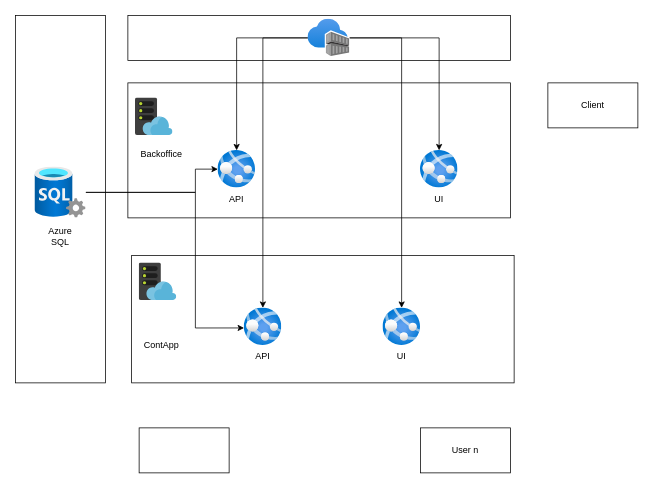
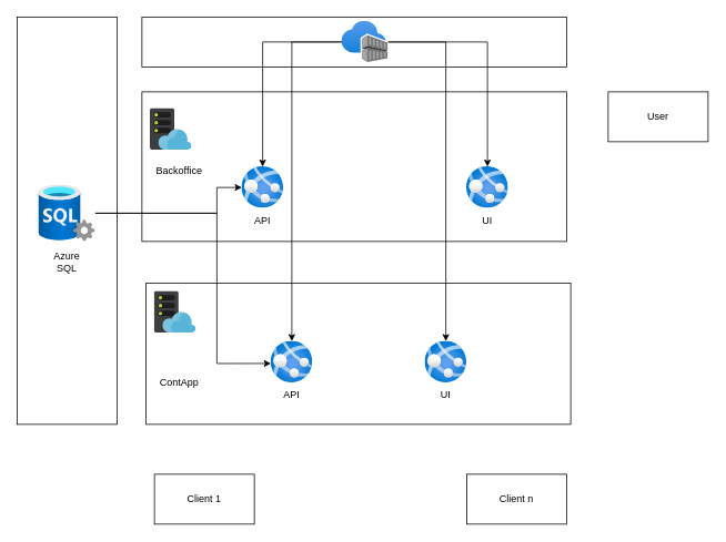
  <mxCell id="0" />
  <mxCell id="1" parent="0" />
  <mxCell id="2" value="" style="rounded=0;whiteSpace=wrap;html=1;" vertex="1" parent="1"><mxGeometry x="170" y="110" width="510" height="180" as="geometry" /></mxCell>
  <mxCell id="3" value="" style="rounded=0;whiteSpace=wrap;html=1;" vertex="1" parent="1"><mxGeometry x="175" y="340" width="510" height="170" as="geometry" /></mxCell>
  <mxCell id="4" value="" style="image;sketch=0;aspect=fixed;html=1;points=[];align=center;fontSize=12;image=img/lib/mscae/WebHosting.svg;" vertex="1" parent="1"><mxGeometry x="180" y="130" width="50" height="50" as="geometry" /></mxCell>
  <mxCell id="5" value="" style="image;aspect=fixed;html=1;points=[];align=center;fontSize=12;image=img/lib/azure2/compute/App_Services.svg;" vertex="1" parent="1"><mxGeometry x="290" y="200" width="50" height="50" as="geometry" /></mxCell>
  <mxCell id="6" value="" style="image;aspect=fixed;html=1;points=[];align=center;fontSize=12;image=img/lib/azure2/compute/App_Services.svg;" vertex="1" parent="1"><mxGeometry x="560" y="200" width="50" height="50" as="geometry" /></mxCell>
  <mxCell id="7" value="API" style="text;html=1;align=center;verticalAlign=middle;whiteSpace=wrap;rounded=0;" vertex="1" parent="1"><mxGeometry x="285" y="250" width="60" height="30" as="geometry" /></mxCell>
  <mxCell id="8" value="UI" style="text;html=1;align=center;verticalAlign=middle;whiteSpace=wrap;rounded=0;" vertex="1" parent="1"><mxGeometry x="555" y="250" width="60" height="30" as="geometry" /></mxCell>
  <mxCell id="9" value="" style="rounded=0;whiteSpace=wrap;html=1;" vertex="1" parent="1"><mxGeometry x="170" y="20" width="510" height="60" as="geometry" /></mxCell>
  <mxCell id="10" style="edgeStyle=orthogonalEdgeStyle;rounded=0;orthogonalLoop=1;jettySize=auto;html=1;" edge="1" parent="1" source="14" target="5"><mxGeometry relative="1" as="geometry" /></mxCell>
  <mxCell id="11" style="edgeStyle=orthogonalEdgeStyle;rounded=0;orthogonalLoop=1;jettySize=auto;html=1;" edge="1" parent="1" source="14" target="18"><mxGeometry relative="1" as="geometry" /></mxCell>
  <mxCell id="12" style="edgeStyle=orthogonalEdgeStyle;rounded=0;orthogonalLoop=1;jettySize=auto;html=1;" edge="1" parent="1" source="14" target="6"><mxGeometry relative="1" as="geometry" /></mxCell>
  <mxCell id="13" style="edgeStyle=orthogonalEdgeStyle;rounded=0;orthogonalLoop=1;jettySize=auto;html=1;" edge="1" parent="1" source="14" target="19"><mxGeometry relative="1" as="geometry" /></mxCell>
  <mxCell id="14" value="" style="image;aspect=fixed;html=1;points=[];align=center;fontSize=12;image=img/lib/azure2/containers/Container_Registries.svg;" vertex="1" parent="1"><mxGeometry x="410" y="25" width="55.74" height="50" as="geometry" /></mxCell>
  <mxCell id="15" value="Backoffice" style="text;html=1;align=center;verticalAlign=middle;whiteSpace=wrap;rounded=0;" vertex="1" parent="1"><mxGeometry x="185" y="190" width="60" height="30" as="geometry" /></mxCell>
  <mxCell id="16" value="" style="image;sketch=0;aspect=fixed;html=1;points=[];align=center;fontSize=12;image=img/lib/mscae/WebHosting.svg;" vertex="1" parent="1"><mxGeometry x="185" y="350" width="50" height="50" as="geometry" /></mxCell>
  <mxCell id="17" value="ContApp" style="text;html=1;align=center;verticalAlign=middle;whiteSpace=wrap;rounded=0;" vertex="1" parent="1"><mxGeometry x="185" y="445" width="60" height="30" as="geometry" /></mxCell>
  <mxCell id="18" value="" style="image;aspect=fixed;html=1;points=[];align=center;fontSize=12;image=img/lib/azure2/compute/App_Services.svg;" vertex="1" parent="1"><mxGeometry x="325" y="410" width="50" height="50" as="geometry" /></mxCell>
  <mxCell id="19" value="" style="image;aspect=fixed;html=1;points=[];align=center;fontSize=12;image=img/lib/azure2/compute/App_Services.svg;" vertex="1" parent="1"><mxGeometry x="510" y="410" width="50" height="50" as="geometry" /></mxCell>
  <mxCell id="20" value="API" style="text;html=1;align=center;verticalAlign=middle;whiteSpace=wrap;rounded=0;" vertex="1" parent="1"><mxGeometry x="320" y="460" width="60" height="30" as="geometry" /></mxCell>
  <mxCell id="21" value="UI" style="text;html=1;align=center;verticalAlign=middle;whiteSpace=wrap;rounded=0;" vertex="1" parent="1"><mxGeometry x="505" y="460" width="60" height="30" as="geometry" /></mxCell>
  <mxCell id="22" value="" style="rounded=0;whiteSpace=wrap;html=1;" vertex="1" parent="1"><mxGeometry x="185" y="570" width="120" height="60" as="geometry" /></mxCell>
+ <mxCell id="23" value="Client 1" style="text;html=1;align=center;verticalAlign=middle;whiteSpace=wrap;rounded=0;" vertex="1" parent="1"><mxGeometry x="215" y="585" width="60" height="30" as="geometry" /></mxCell>
  <mxCell id="24" value="" style="rounded=0;whiteSpace=wrap;html=1;" vertex="1" parent="1"><mxGeometry x="560" y="570" width="120" height="60" as="geometry" /></mxCell>
- <mxCell id="25" value="User n" style="text;html=1;align=center;verticalAlign=middle;whiteSpace=wrap;rounded=0;" vertex="1" parent="1"><mxGeometry x="590" y="585" width="60" height="30" as="geometry" /></mxCell>
+ <mxCell id="25" value="Client n" style="text;html=1;align=center;verticalAlign=middle;whiteSpace=wrap;rounded=0;" vertex="1" parent="1"><mxGeometry x="590" y="585" width="60" height="30" as="geometry" /></mxCell>
  <mxCell id="26" value="" style="rounded=0;whiteSpace=wrap;html=1;" vertex="1" parent="1"><mxGeometry x="730" y="110" width="120" height="60" as="geometry" /></mxCell>
- <mxCell id="27" value="Client" style="text;html=1;align=center;verticalAlign=middle;whiteSpace=wrap;rounded=0;" vertex="1" parent="1"><mxGeometry x="760" y="125" width="60" height="30" as="geometry" /></mxCell>
+ <mxCell id="27" value="User" style="text;html=1;align=center;verticalAlign=middle;whiteSpace=wrap;rounded=0;" vertex="1" parent="1"><mxGeometry x="760" y="125" width="60" height="30" as="geometry" /></mxCell>
  <mxCell id="28" value="" style="rounded=0;whiteSpace=wrap;html=1;" vertex="1" parent="1"><mxGeometry x="20" y="20" width="120" height="490" as="geometry" /></mxCell>
  <mxCell id="29" style="edgeStyle=orthogonalEdgeStyle;rounded=0;orthogonalLoop=1;jettySize=auto;html=1;" edge="1" parent="1" source="30" target="5"><mxGeometry relative="1" as="geometry"><Array as="points"><mxPoint x="260" y="256" /><mxPoint x="260" y="225" /></Array></mxGeometry></mxCell>
  <mxCell id="30" value="" style="image;aspect=fixed;html=1;points=[];align=center;fontSize=12;image=img/lib/azure2/databases/SQL_Server.svg;" vertex="1" parent="1"><mxGeometry x="46" y="222" width="68" height="68" as="geometry" /></mxCell>
  <mxCell id="31" value="Azure SQL" style="text;html=1;align=center;verticalAlign=middle;whiteSpace=wrap;rounded=0;" vertex="1" parent="1"><mxGeometry x="50" y="300" width="60" height="30" as="geometry" /></mxCell>
  <mxCell id="32" style="edgeStyle=orthogonalEdgeStyle;rounded=0;orthogonalLoop=1;jettySize=auto;html=1;entryX=-0.002;entryY=0.535;entryDx=0;entryDy=0;entryPerimeter=0;" edge="1" parent="1" source="30" target="18"><mxGeometry relative="1" as="geometry"><Array as="points"><mxPoint x="260" y="256" /><mxPoint x="260" y="437" /></Array></mxGeometry></mxCell>
